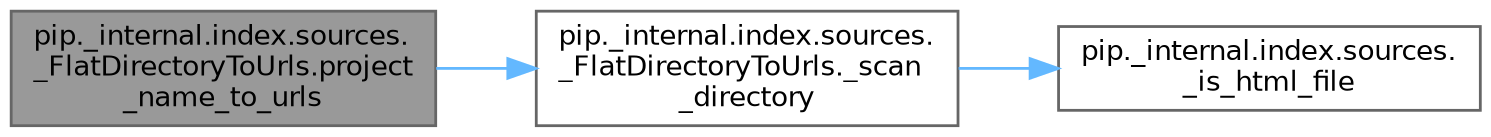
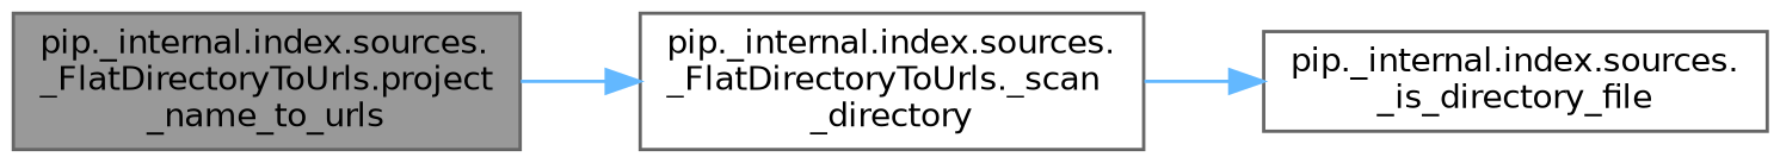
  digraph {
    rankdir=LR
    node [color=grey40 fillcolor=white fontname=Helvetica fontsize=10 shape=box style=filled]
    edge [color=steelblue1 fontname=Helvetica fontsize=10 labelfontname=Helvetica labelfontsize=10 style=solid]
    n1 [color=gray40 fillcolor=grey60 fontcolor=black height=0.2 label="pip._internal.index.sources.\l_FlatDirectoryToUrls.project\l_name_to_urls" width=0.4]
    n2 [height=0.2 label="pip._internal.index.sources.\l_FlatDirectoryToUrls._scan\l_directory" width=0.4]
-   n3 [height=0.2 label="pip._internal.index.sources.\l_is_html_file" width=0.4]
+   n3 [height=0.2 label="pip._internal.index.sources.\l_is_directory_file" width=0.4]
    n1 -> n2
    n2 -> n3
  }
